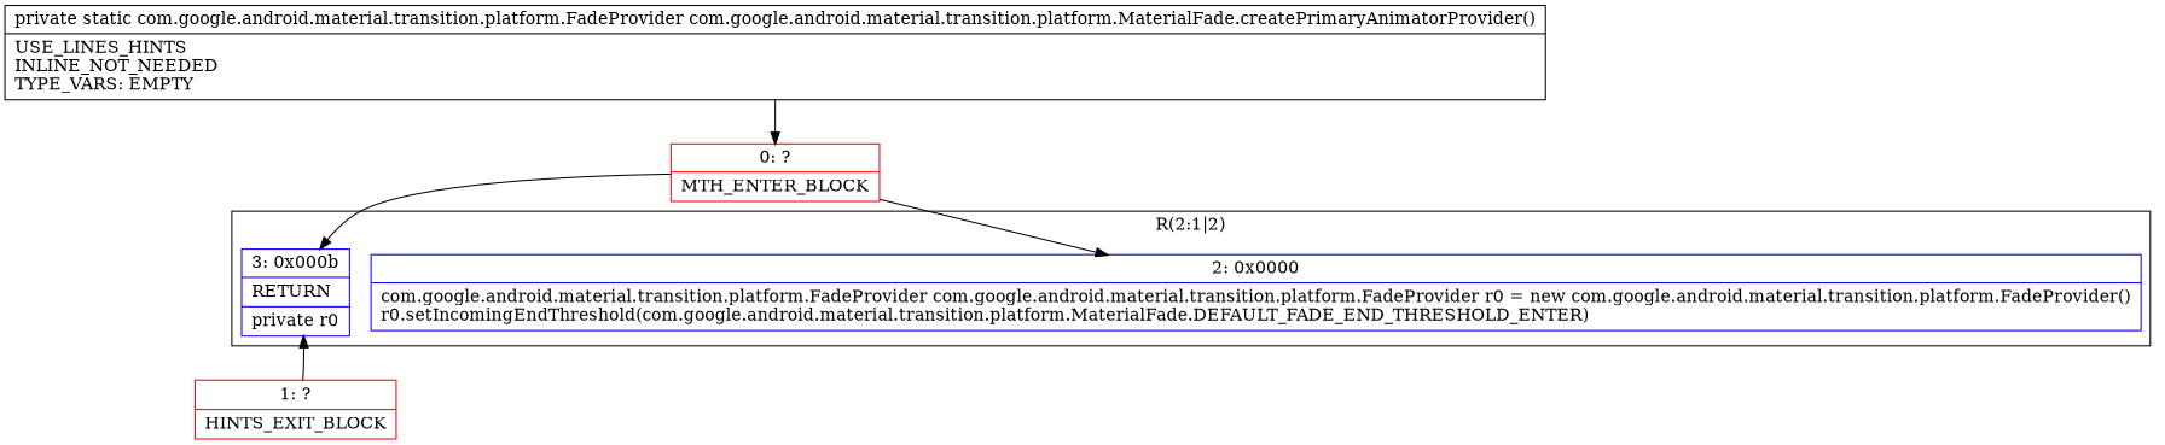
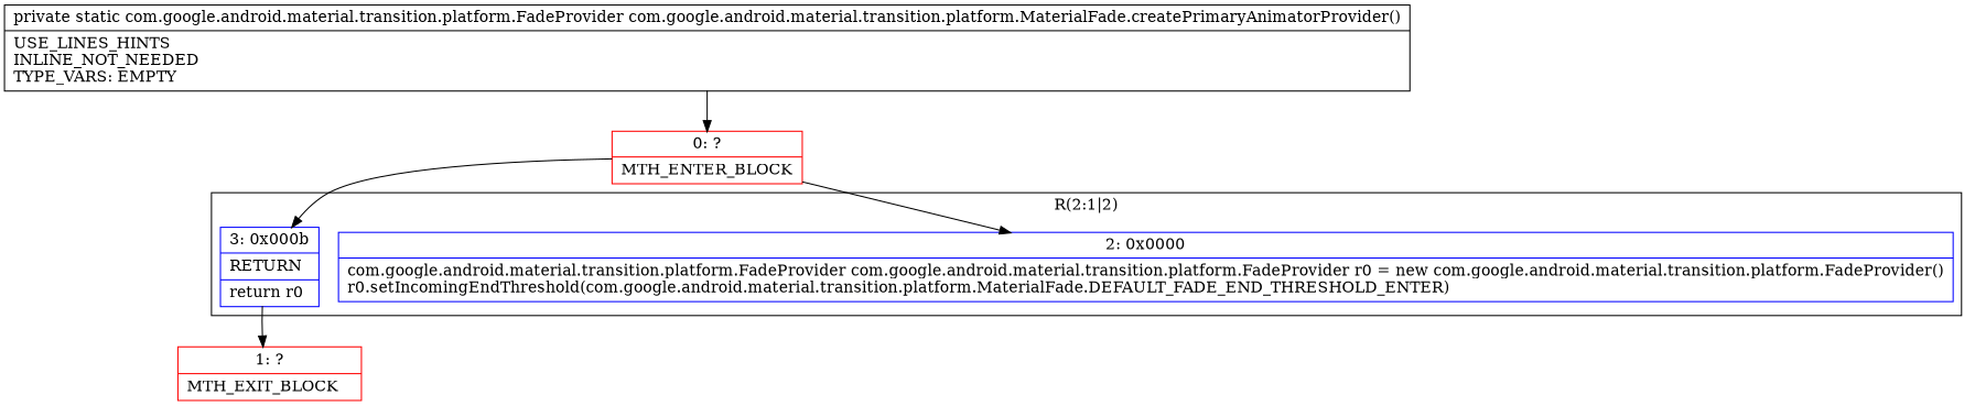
  digraph {
    node [color=blue shape=record]
    n1 [label="{2\:\ 0x0000|com.google.android.material.transition.platform.FadeProvider com.google.android.material.transition.platform.FadeProvider r0 = new com.google.android.material.transition.platform.FadeProvider()\lr0.setIncomingEndThreshold(com.google.android.material.transition.platform.MaterialFade.DEFAULT_FADE_END_THRESHOLD_ENTER)\l}"]
-   n2 [label="{3\:\ 0x000b|RETURN\l|private r0\l}"]
-   n3 [color=red label="{1\:\ ?|HINTS_EXIT_BLOCK\l}"]
+   n2 [label="{3\:\ 0x000b|RETURN\l|return r0\l}"]
+   n3 [color=red label="{1\:\ ?|MTH_EXIT_BLOCK\l}"]
    n4 [color=red label="{0\:\ ?|MTH_ENTER_BLOCK\l}"]
    n5 [label="{private static com.google.android.material.transition.platform.FadeProvider com.google.android.material.transition.platform.MaterialFade.createPrimaryAnimatorProvider()  | USE_LINES_HINTS\lINLINE_NOT_NEEDED\lTYPE_VARS: EMPTY\l}" color=""]
    subgraph cluster_1 {
      label="R(2:1|2)"
      n1
      n2
    }
-   n3 -> n2
+   n2 -> n3
    n4 -> n1
    n4 -> n2
    n5 -> n4
  }
